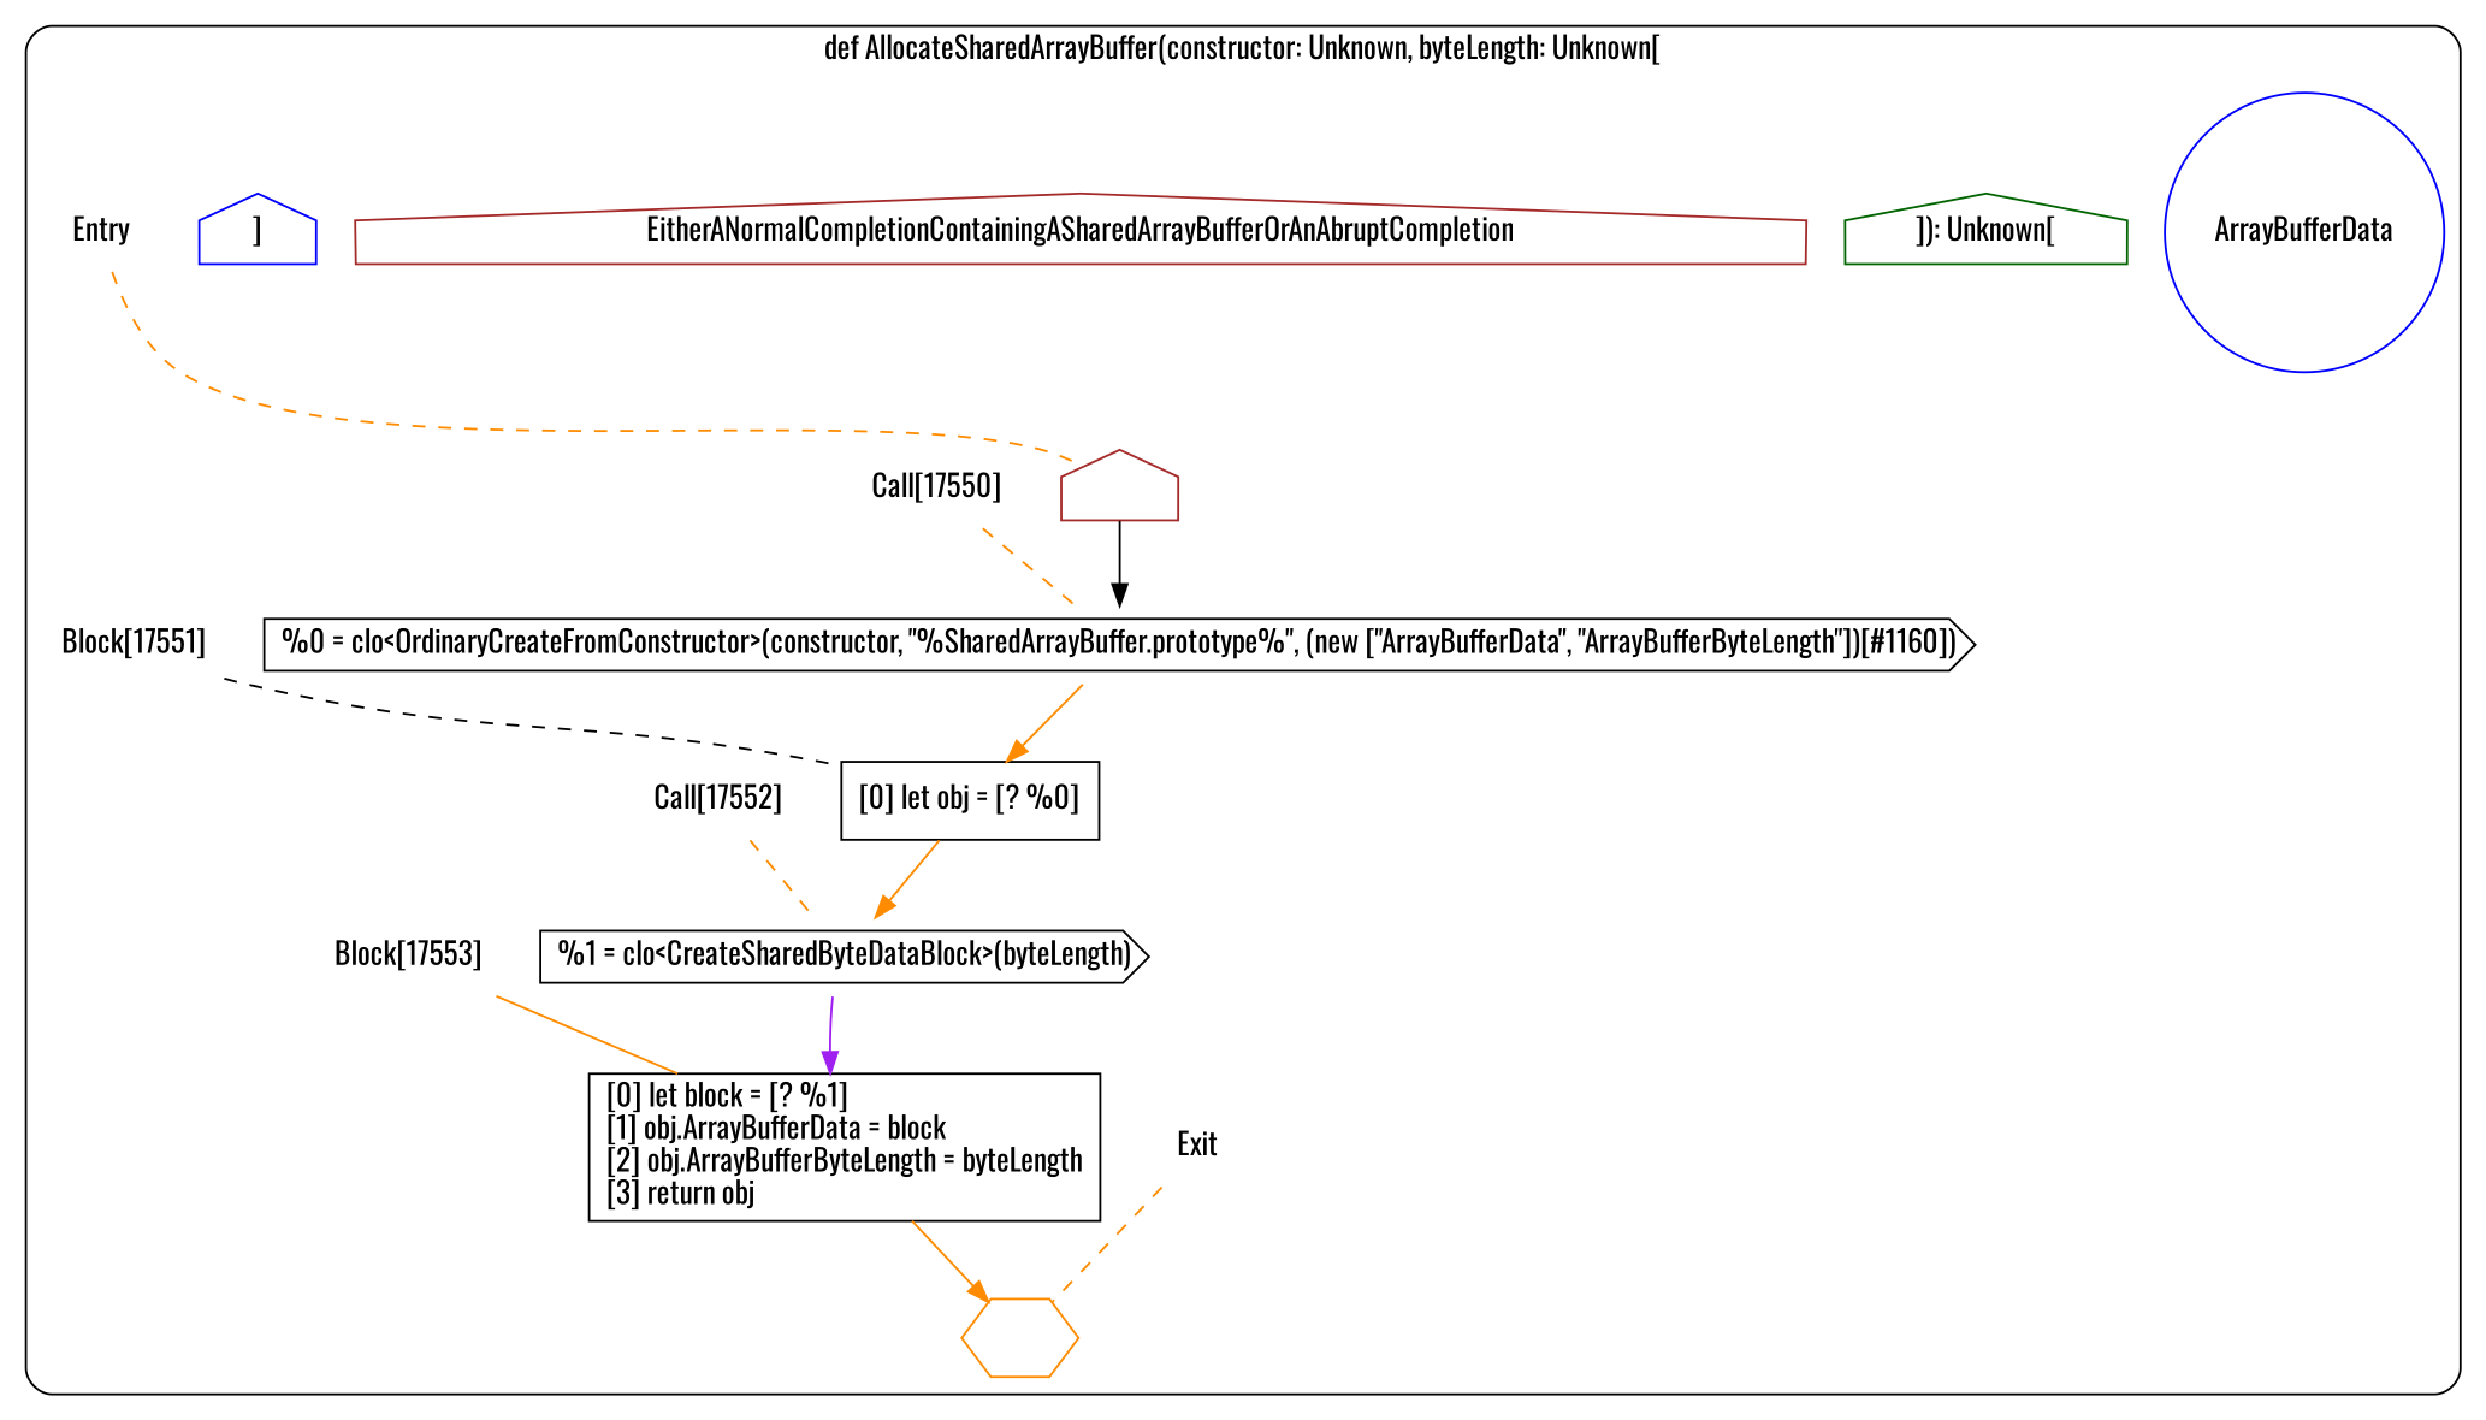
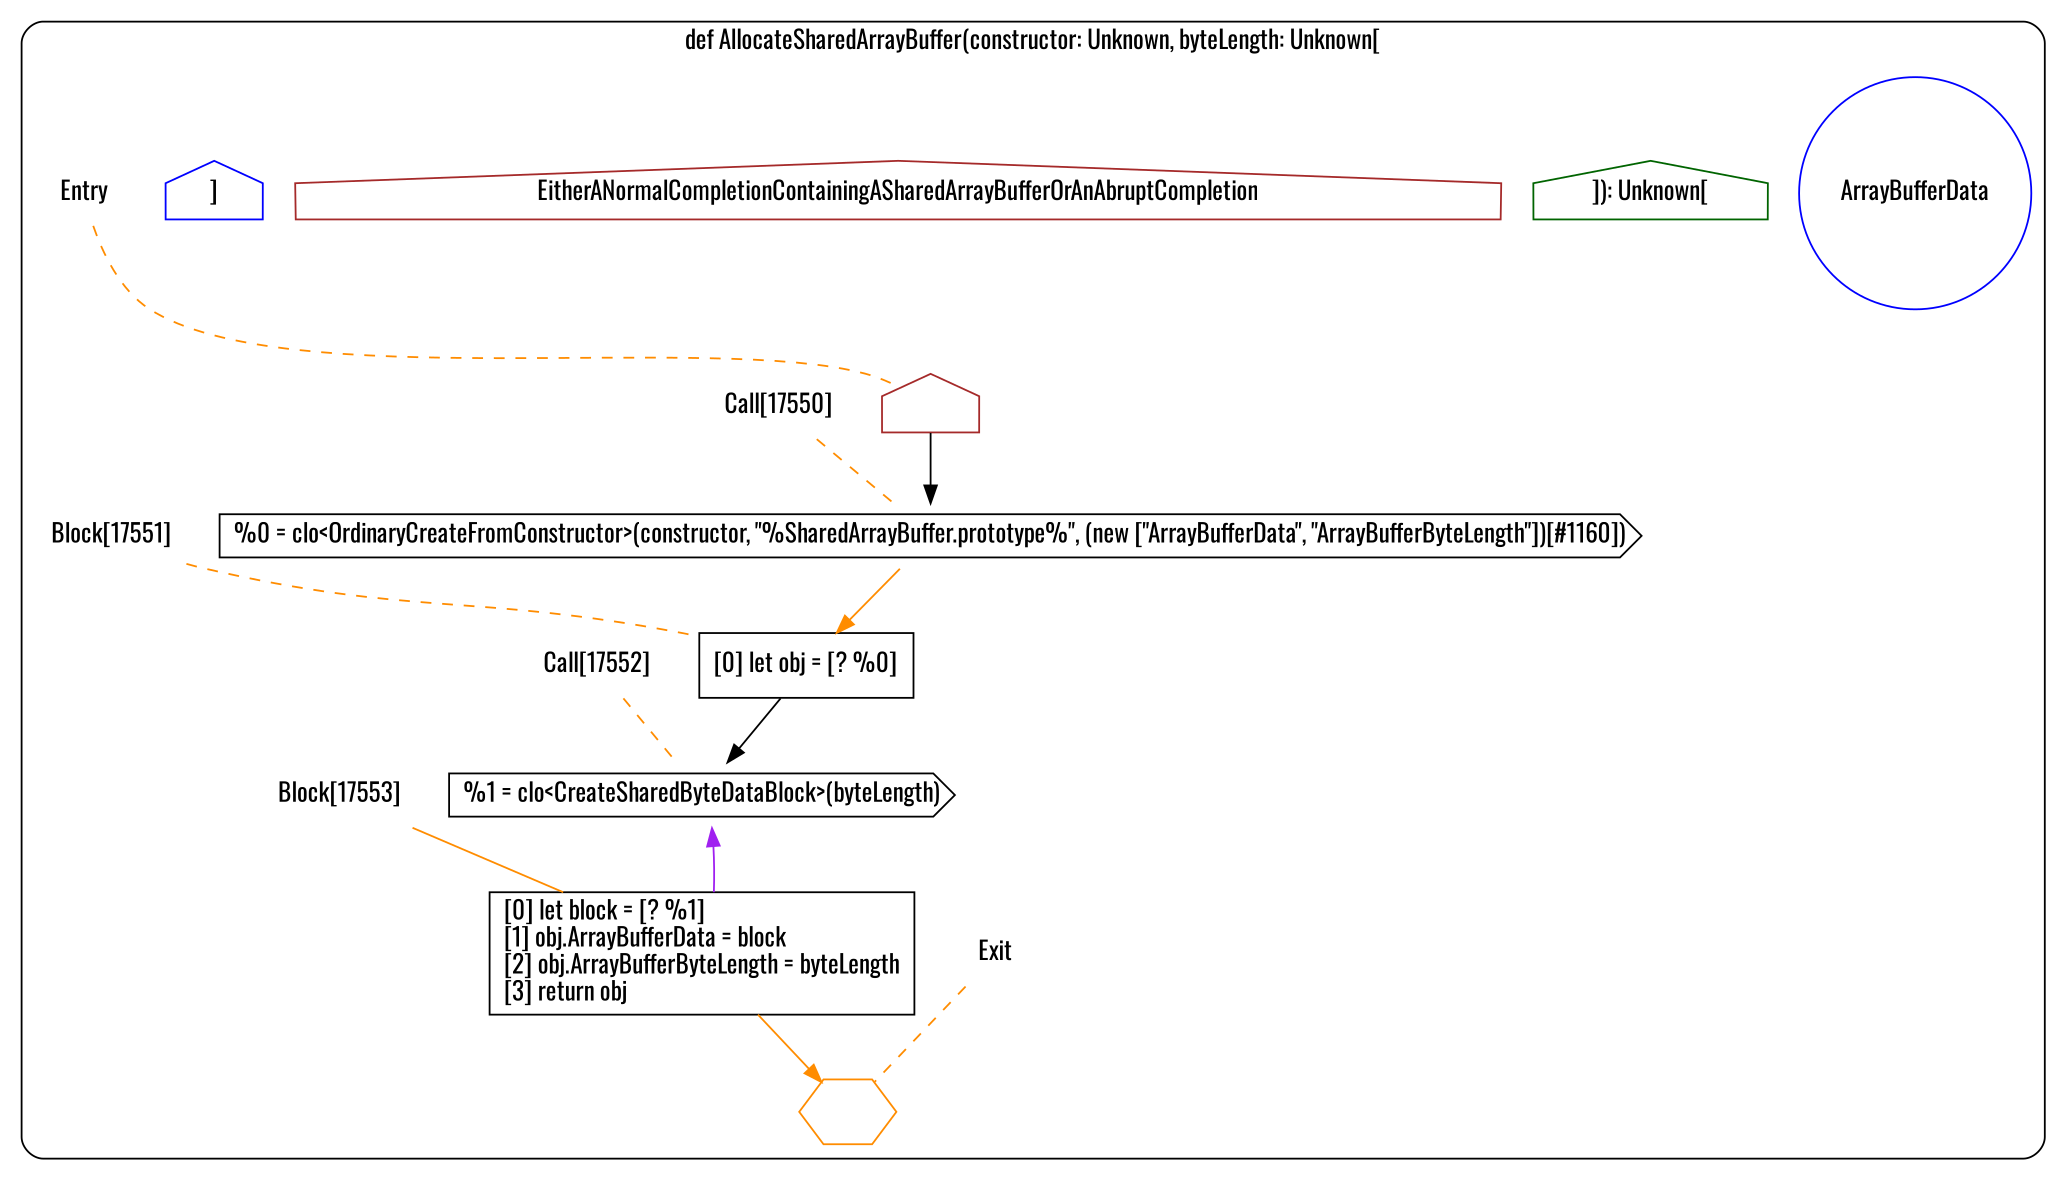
  digraph {
    fontname=Oswald
    node [fontname=Oswald shape=none]
    edge [arrowhead=none color=darkorange fontname=Oswald]
    n1 [color=blue label=ArrayBufferData shape=circle]
    "]): Unknown[" [color=darkgreen shape=house]
    EitherANormalCompletionContainingASharedArrayBufferOrAnAbruptCompletion [color=brown shape=house]
    "]" [color=blue shape=house]
    n5 [label=<<font color="black">Entry</font>>]
    n6 [color=brown fillcolor=white label=" " shape=house style=filled]
    n7 [color=black fillcolor=white label=<<font color="black">%0 = clo&lt;OrdinaryCreateFromConstructor&gt;(constructor, &quot;%SharedArrayBuffer.prototype%&quot;, (new [&quot;ArrayBufferData&quot;, &quot;ArrayBufferByteLength&quot;])[#1160])</font>> shape=cds style=filled]
    n8 [color=black fillcolor=white label=<<font color="black">[0] let obj = [? %0]<BR ALIGN="LEFT"/></font>> shape=box style=filled]
    n9 [label=<<font color="black">Exit</font>>]
    n10 [color=darkorange fillcolor=white label=" " shape=hexagon style=filled]
    n11 [label=<<font color="black">Call[17550]</font>>]
    n12 [color=black fillcolor=white label=<<font color="black">%1 = clo&lt;CreateSharedByteDataBlock&gt;(byteLength)</font>> shape=cds style=filled]
    n13 [label=<<font color="black">Block[17551]</font>>]
    n14 [color=black fillcolor=white label=<<font color="black">[0] let block = [? %1]<BR ALIGN="LEFT"/>[1] obj.ArrayBufferData = block<BR ALIGN="LEFT"/>[2] obj.ArrayBufferByteLength = byteLength<BR ALIGN="LEFT"/>[3] return obj<BR ALIGN="LEFT"/></font>> shape=box style=filled]
    n15 [label=<<font color="black">Call[17552]</font>>]
    n16 [label=<<font color="black">Block[17553]</font>>]
    subgraph cluster_1 {
      label="def AllocateSharedArrayBuffer(constructor: Unknown, byteLength: Unknown["
      style=rounded
      n1
      "]): Unknown["
      EitherANormalCompletionContainingASharedArrayBufferOrAnAbruptCompletion
      "]"
      n5
      n6
      n7
      n8
      n9
      n10
      n11
      n12
      n13
      n14
      n15
      n16
    }
    n5 -> n6 [style=dashed]
    n6 -> n7 [color=black arrowhead=""]
    n7 -> n8 [arrowhead=""]
-   n8 -> n12 [arrowhead=""]
+   n8 -> n12 [color=black arrowhead=""]
    n9 -> n10 [style=dashed]
    n11 -> n7 [style=dashed]
-   n12 -> n14 [color=purple arrowhead=""]
-   n13 -> n8 [color=black style=dashed]
+   n14 -> n12 [color=purple arrowhead=""]
+   n13 -> n8 [style=dashed]
    n14 -> n10 [arrowhead=""]
    n15 -> n12 [style=dashed]
    n16 -> n14 [style=solid]
  }
